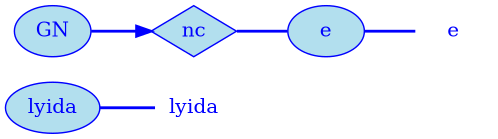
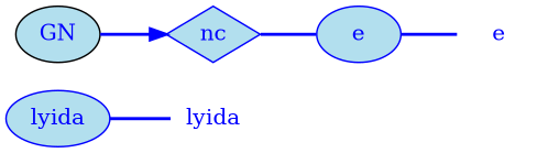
  digraph {
    rankdir=LR
    node [fillcolor=lightblue2 fontcolor=blue shape=plaintext color=blue style=filled]
    edge [arrowhead=none color=blue fontcolor=blue minlen=1 style=bold]
    n1 [height=0.50 label=lyida width=0.75 color="" style=""]
    n2 [height=0.50 label=lyida shape=ellipse width=0.92]
    n3 [height=0.50 label=e width=0.75 color="" style=""]
    n4 [height=0.50 label=e shape=ellipse width=0.75]
    n5 [height=0.50 label=nc shape=diamond width=0.75]
-   n6 [arrowhead=doubleoctagon height=0.50 label=GN width=0.75 shape=""]
+   n6 [arrowhead=doubleoctagon color=black height=0.50 label=GN width=0.75 shape=""]
    n2 -> n1
    n4 -> n3
    n5 -> n4
    n6 -> n5 [shape=normal arrowhead=""]
  }
